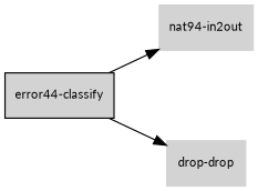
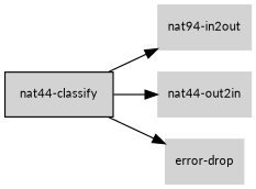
  digraph {
    fontname=Lato
    rankdir=LR
    node [color=lightgray fillcolor=lightgray fontcolor=black fontname=Lato fontsize=10 shape=box style=filled]
    edge [fontname=Lato fontsize=8]
-   "nat44-classify" [color=black label="error44-classify"]
+   "nat44-classify" [color=black]
    n2 [label="nat94-in2out"]
-   "error-drop" [label="drop-drop"]
+   "nat44-out2in"
+   "error-drop"
    "nat44-classify" -> n2
+   "nat44-classify" -> "nat44-out2in"
    "nat44-classify" -> "error-drop"
  }
